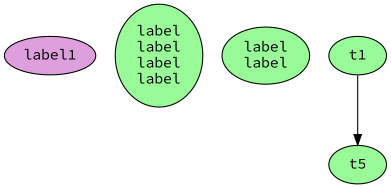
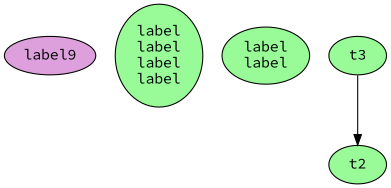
  digraph {
    fontname="Source Code Pro"
    node [style=filled fillcolor=palegreen fontname="Source Code Pro"]
-   n1 [label=label1 fillcolor=plum]
+   n1 [label=label9 fillcolor=plum]
    n2 [label="label\nlabel\nlabel\nlabel"]
    n3 [label="label\nlabel"]
-   t1
-   t2 [label=t5]
+   t1 [label=t3]
+   t2
    t1 -> t2 [fontname="Source Code Pro"]
  }
